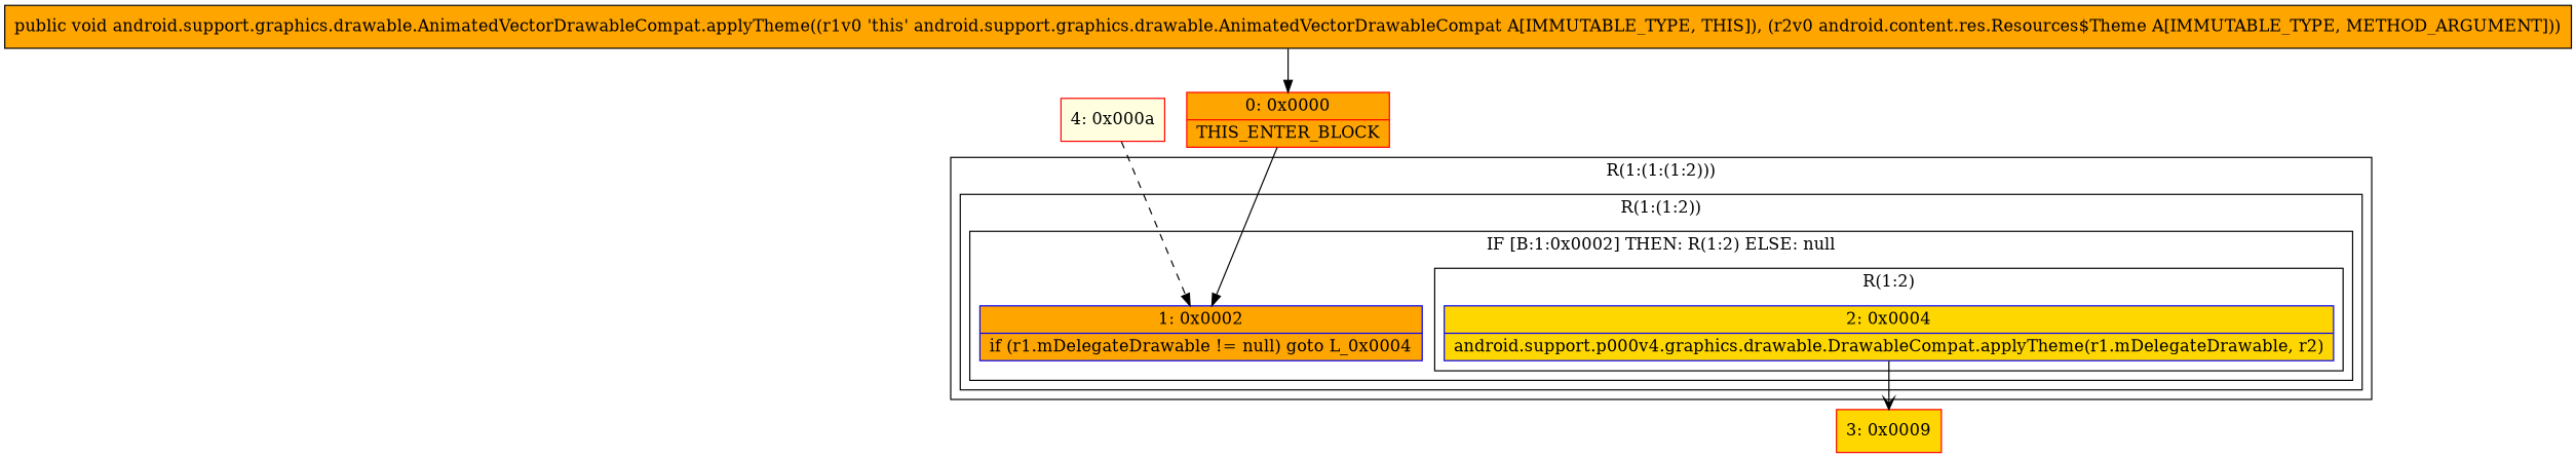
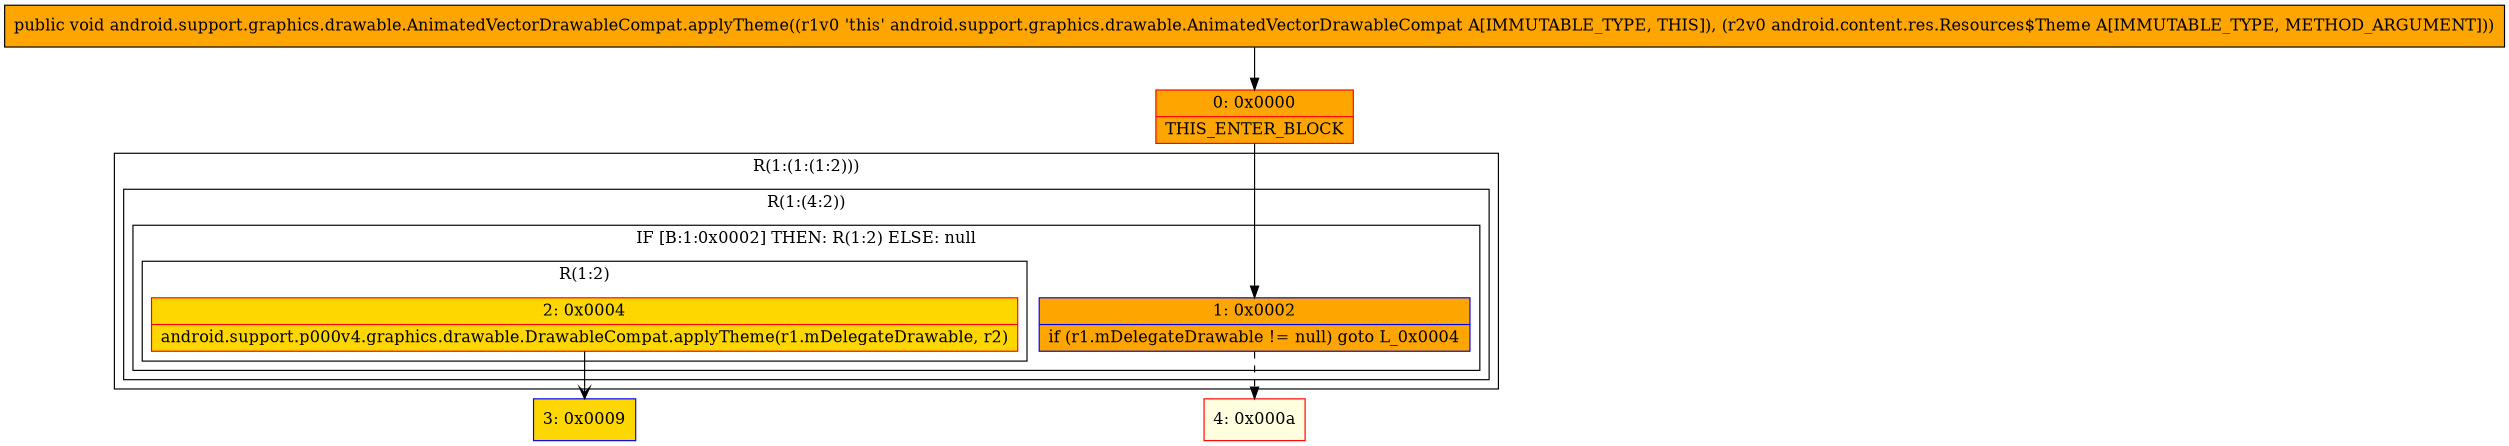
  digraph {
    node [color=red fillcolor=orange shape=record style=filled]
    edge [arrowhead=normal]
-   n1 [color=blue fillcolor=gold label="{2\:\ 0x0004|android.support.p000v4.graphics.drawable.DrawableCompat.applyTheme(r1.mDelegateDrawable, r2)\l}"]
+   n1 [fillcolor=gold label="{2\:\ 0x0004|android.support.p000v4.graphics.drawable.DrawableCompat.applyTheme(r1.mDelegateDrawable, r2)\l}"]
    n2 [color=blue label="{1\:\ 0x0002|if (r1.mDelegateDrawable != null) goto L_0x0004\l}"]
-   n3 [fillcolor=gold label="{3\:\ 0x0009}"]
+   n3 [color=blue fillcolor=gold label="{3\:\ 0x0009}"]
    n4 [fillcolor=lightyellow label="{4\:\ 0x000a}"]
    n5 [label="{0\:\ 0x0000|THIS_ENTER_BLOCK\l}"]
    n6 [label="{public void android.support.graphics.drawable.AnimatedVectorDrawableCompat.applyTheme((r1v0 'this' android.support.graphics.drawable.AnimatedVectorDrawableCompat A[IMMUTABLE_TYPE, THIS]), (r2v0 android.content.res.Resources$Theme A[IMMUTABLE_TYPE, METHOD_ARGUMENT])) }" color=""]
    subgraph cluster_1 {
      label="R(1:(1:(1:2)))"
      subgraph cluster_2 {
-       label="R(1:(1:2))"
+       label="R(1:(4:2))"
        subgraph cluster_3 {
          label="IF [B:1:0x0002] THEN: R(1:2) ELSE: null"
          n2
          subgraph cluster_4 {
            label="R(1:2)"
            n1
          }
        }
      }
    }
    n1 -> n3 [arrowhead=vee]
-   n4 -> n2 [style=dashed]
+   n2 -> n4 [style=dashed]
    n5 -> n2
    n6 -> n5
  }
